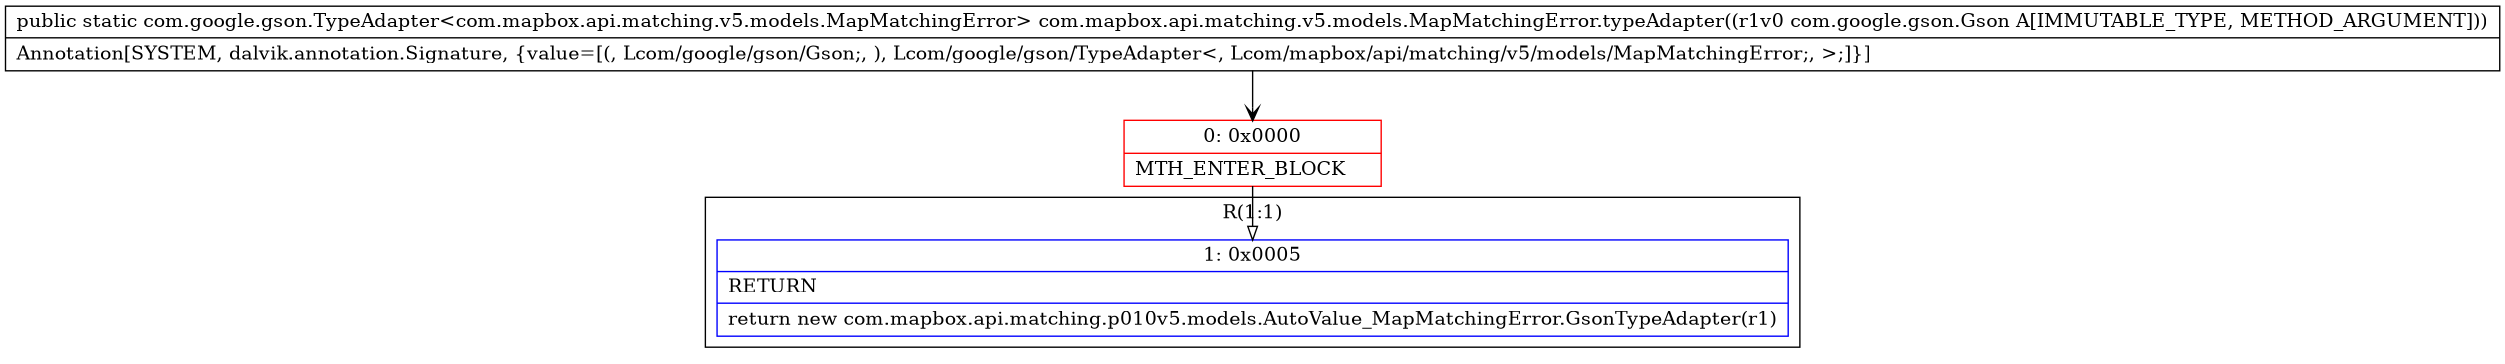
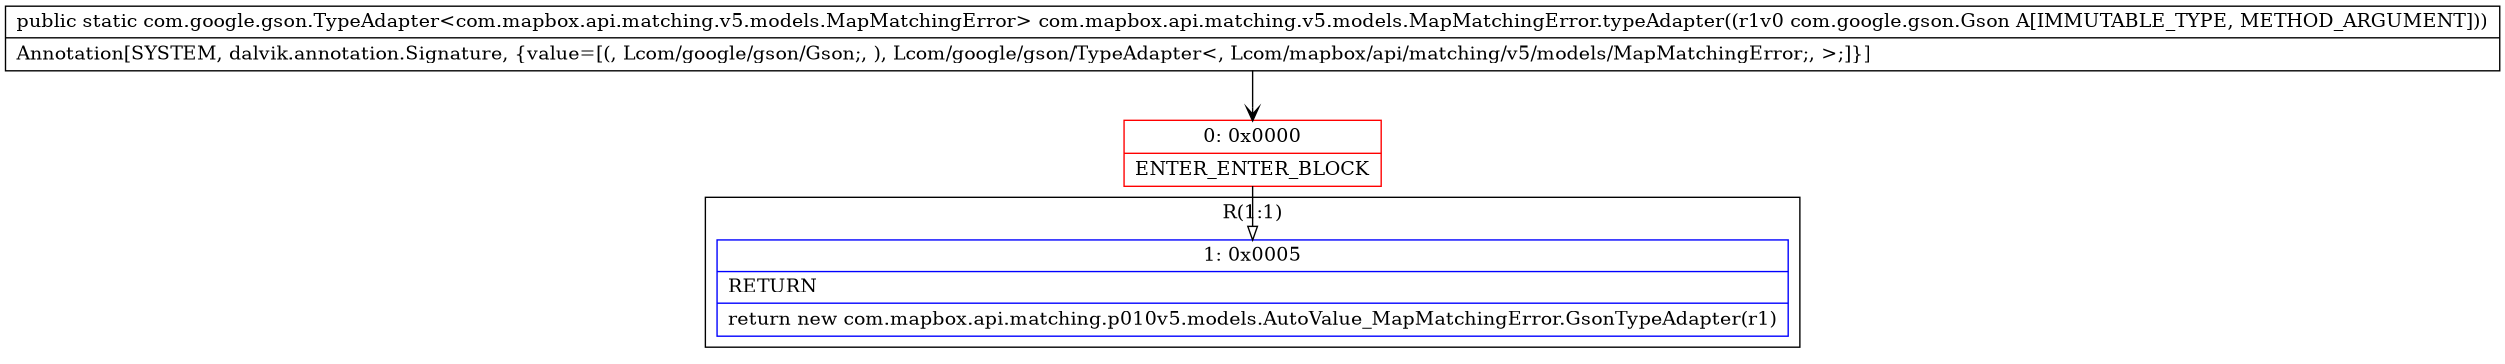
  digraph {
    node [shape=record]
    n1 [color=blue label="{1\:\ 0x0005|RETURN\l|return new com.mapbox.api.matching.p010v5.models.AutoValue_MapMatchingError.GsonTypeAdapter(r1)\l}"]
-   n2 [color=red label="{0\:\ 0x0000|MTH_ENTER_BLOCK\l}"]
+   n2 [color=red label="{0\:\ 0x0000|ENTER_ENTER_BLOCK\l}"]
    n3 [label="{public static com.google.gson.TypeAdapter\<com.mapbox.api.matching.v5.models.MapMatchingError\> com.mapbox.api.matching.v5.models.MapMatchingError.typeAdapter((r1v0 com.google.gson.Gson A[IMMUTABLE_TYPE, METHOD_ARGUMENT]))  | Annotation[SYSTEM, dalvik.annotation.Signature, \{value=[(, Lcom\/google\/gson\/Gson;, ), Lcom\/google\/gson\/TypeAdapter\<, Lcom\/mapbox\/api\/matching\/v5\/models\/MapMatchingError;, \>;]\}]\l}"]
    subgraph cluster_1 {
      label="R(1:1)"
      n1
    }
    n2 -> n1 [arrowhead=onormal]
    n3 -> n2 [arrowhead=vee]
  }
